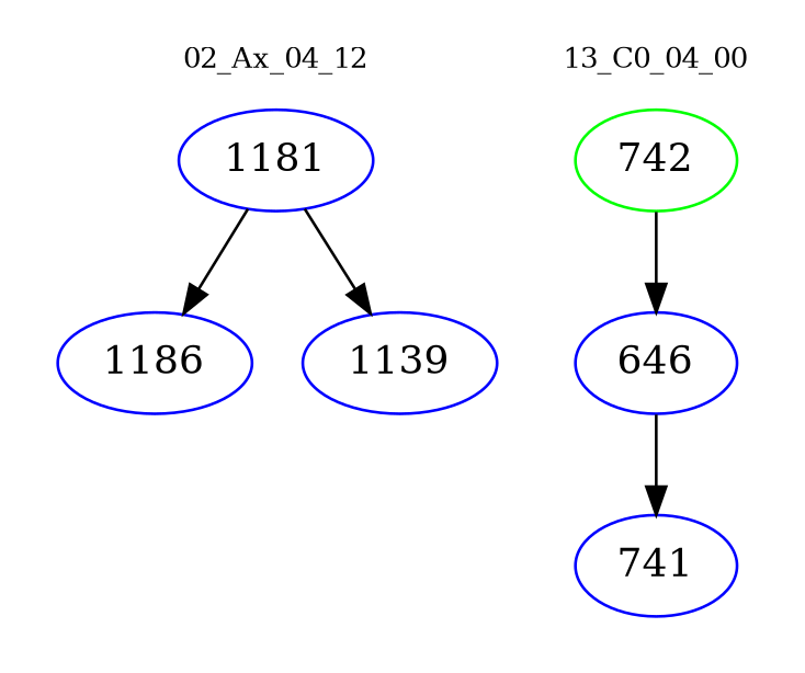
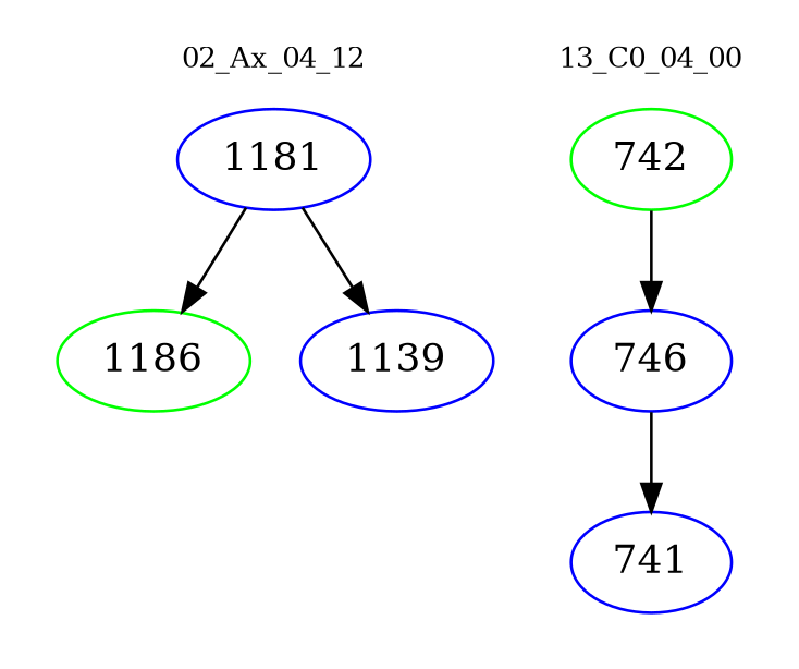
  digraph {
    node [color=blue]
    edge [color=black]
-   n1 [label=1186]
+   n1 [color=green label=1186]
    n2 [label=1181]
    n3 [label=1139]
    n4 [color=green label=742]
-   n5 [label=646]
+   n5 [label=746]
    n6 [label=741]
    subgraph cluster_1 {
      color=white
      fontsize=10
      label="02_Ax_04_12"
      n1
      n2
      n3
    }
    subgraph cluster_2 {
      color=white
      fontsize=10
      label="13_C0_04_00"
      n4
      n5
      n6
    }
    n2 -> n1
    n2 -> n3
    n4 -> n5
    n5 -> n6
  }
